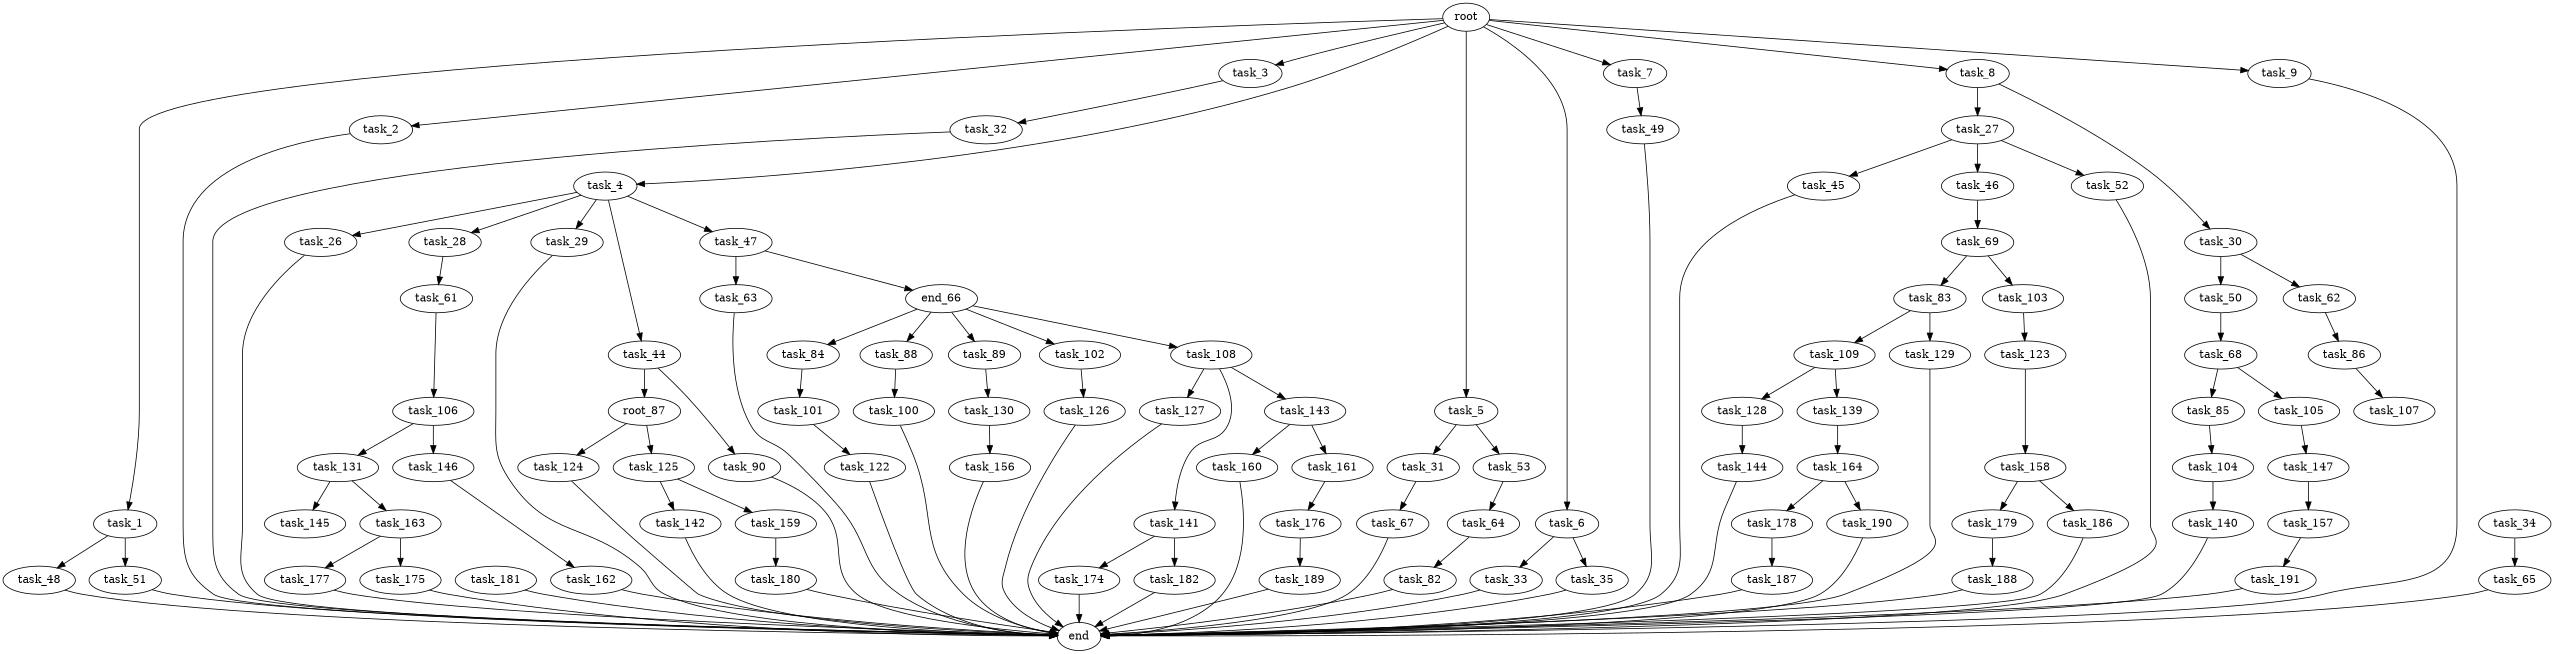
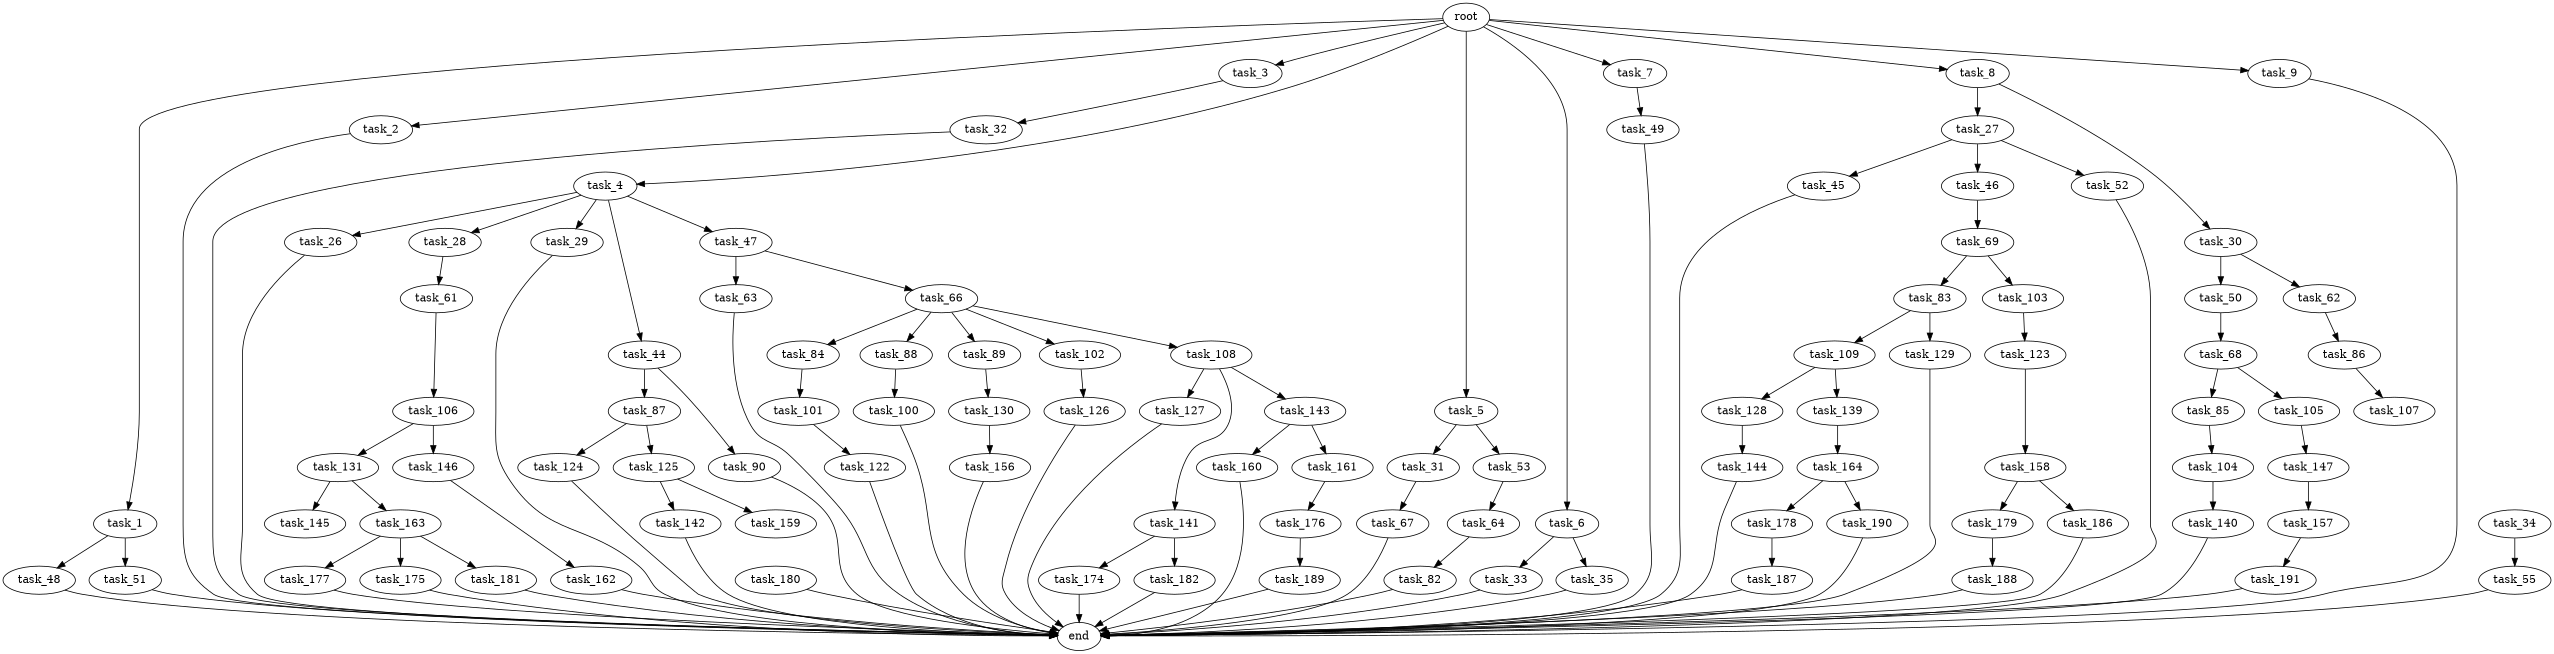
  digraph {
    root
    task_1
    task_2
    task_3
    task_4
    task_5
    task_6
    task_7
    task_8
    task_9
    task_48
    task_51
    end
    task_32
    task_26
    task_28
    task_29
    task_44
    task_47
    task_31
    task_53
    task_33
    task_35
    task_49
    task_27
    task_30
    task_34
-   task_65
+   task_65 [label=task_55]
    task_61
-   task_87 [label=root_87]
+   task_87
    task_90
    task_63
-   task_66 [label=end_66]
+   task_66
    task_67
    task_64
    task_45
    task_46
    task_52
    task_50
    task_62
    task_69
    task_106
    task_68
    task_86
    task_124
    task_125
    task_83
    task_103
    task_84
    task_88
    task_89
    task_102
    task_108
    task_85
    task_105
    task_82
    task_131
    task_146
    task_107
    task_101
    task_100
    task_130
    task_126
    task_127
    task_141
    task_143
    task_104
    task_147
    task_109
    task_129
    task_123
    task_128
    task_139
    task_122
    task_140
    task_142
    task_159
    task_156
    task_158
    task_157
    task_145
    task_163
    task_162
    task_174
    task_182
    task_160
    task_161
    task_144
    task_164
    task_179
    task_186
    task_180
    task_177
    task_175
    task_181
    task_178
    task_190
    task_176
    task_191
    task_188
    task_189
    task_187
    root -> task_1
    root -> task_2
    root -> task_3
    root -> task_4
    root -> task_5
    root -> task_6
    root -> task_7
    root -> task_8
    root -> task_9
    task_1 -> task_48
    task_1 -> task_51
    task_2 -> end
    task_3 -> task_32
    task_4 -> task_26
    task_4 -> task_28
    task_4 -> task_29
    task_4 -> task_44
    task_4 -> task_47
    task_5 -> task_31
    task_5 -> task_53
    task_6 -> task_33
    task_6 -> task_35
    task_7 -> task_49
    task_8 -> task_27
    task_8 -> task_30
    task_9 -> end
    task_48 -> end
    task_51 -> end
    task_32 -> end
    task_26 -> end
    task_28 -> task_61
    task_29 -> end
    task_44 -> task_87
    task_44 -> task_90
    task_47 -> task_63
    task_47 -> task_66
    task_31 -> task_67
    task_53 -> task_64
    task_33 -> end
    task_35 -> end
    task_49 -> end
    task_27 -> task_45
    task_27 -> task_46
    task_27 -> task_52
    task_30 -> task_50
    task_30 -> task_62
    task_34 -> task_65
    task_65 -> end
    task_61 -> task_106
    task_87 -> task_124
    task_87 -> task_125
    task_90 -> end
    task_63 -> end
    task_66 -> task_84
    task_66 -> task_88
    task_66 -> task_89
    task_66 -> task_102
    task_66 -> task_108
    task_67 -> end
    task_64 -> task_82
    task_45 -> end
    task_46 -> task_69
    task_52 -> end
    task_50 -> task_68
    task_62 -> task_86
    task_69 -> task_83
    task_69 -> task_103
    task_106 -> task_131
    task_106 -> task_146
    task_68 -> task_85
    task_68 -> task_105
    task_86 -> task_107
    task_124 -> end
    task_125 -> task_142
    task_125 -> task_159
    task_83 -> task_109
    task_83 -> task_129
    task_103 -> task_123
    task_84 -> task_101
    task_88 -> task_100
    task_89 -> task_130
    task_102 -> task_126
    task_108 -> task_127
    task_108 -> task_141
    task_108 -> task_143
    task_85 -> task_104
    task_105 -> task_147
    task_82 -> end
    task_131 -> task_145
    task_131 -> task_163
    task_146 -> task_162
    task_101 -> task_122
    task_100 -> end
    task_130 -> task_156
    task_126 -> end
    task_127 -> end
    task_141 -> task_174
    task_141 -> task_182
    task_143 -> task_160
    task_143 -> task_161
    task_104 -> task_140
    task_147 -> task_157
    task_109 -> task_128
    task_109 -> task_139
    task_129 -> end
    task_123 -> task_158
    task_128 -> task_144
    task_139 -> task_164
    task_122 -> end
    task_140 -> end
    task_142 -> end
-   task_159 -> task_180
    task_156 -> end
    task_158 -> task_179
    task_158 -> task_186
    task_157 -> task_191
    task_163 -> task_177
    task_163 -> task_175
+   task_163 -> task_181
    task_162 -> end
    task_174 -> end
    task_182 -> end
    task_160 -> end
    task_161 -> task_176
    task_144 -> end
    task_164 -> task_178
    task_164 -> task_190
    task_179 -> task_188
    task_186 -> end
    task_180 -> end
    task_177 -> end
    task_175 -> end
    task_181 -> end
    task_178 -> task_187
    task_190 -> end
    task_176 -> task_189
    task_191 -> end
    task_188 -> end
    task_189 -> end
    task_187 -> end
  }
